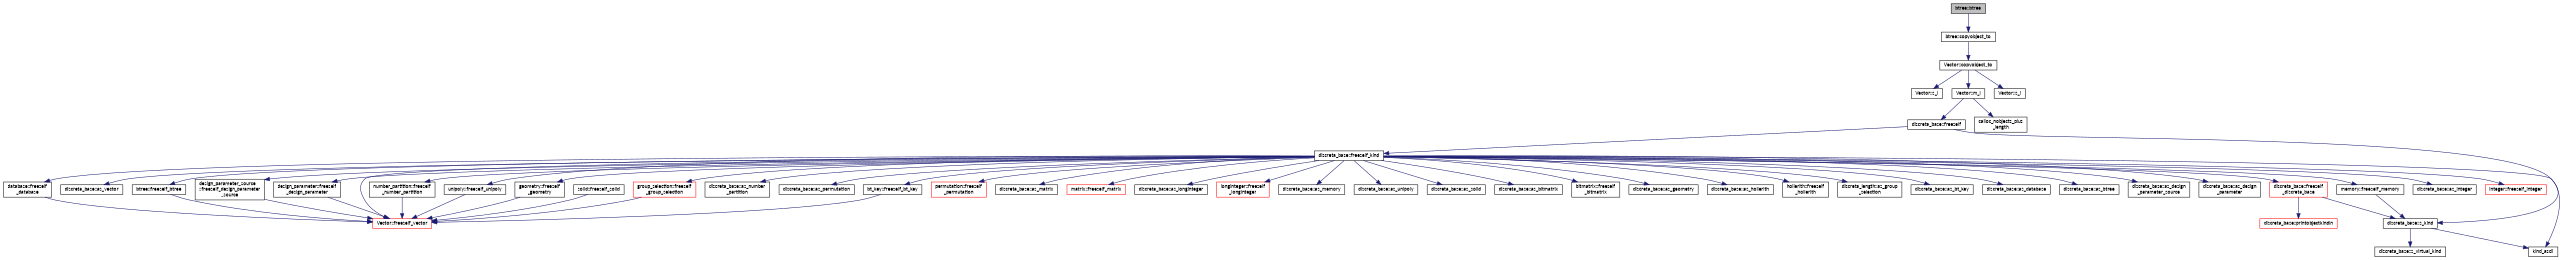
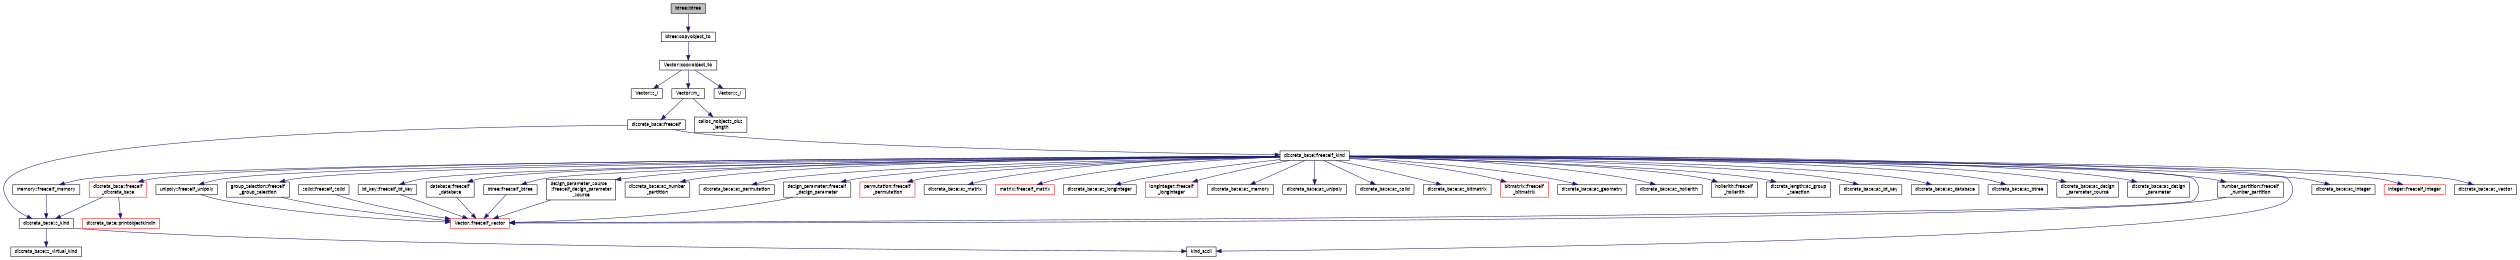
  digraph {
    fontname=Lato
    rankdir=TB
    node [color=black fillcolor=white fontname=Lato fontsize=10 shape=record style=filled]
    edge [color=midnightblue fontname=Lato fontsize=10 labelfontname=Helvetica labelfontsize=10 style=solid]
    n1 [fillcolor=grey75 fontcolor=black height=0.2 label="btree::btree" width=0.4]
    n2 [height=0.2 label="btree::copyobject_to" width=0.4]
    n3 [height=0.2 label="Vector::copyobject_to" width=0.4]
    n4 [height=0.2 label="Vector::s_l" width=0.4]
    n5 [height=0.2 label="Vector::m_l" width=0.4]
    n6 [height=0.2 label="Vector::s_i" width=0.4]
    n7 [height=0.2 label="discreta_base::freeself" width=0.4]
    n8 [height=0.2 label="calloc_nobjects_plus\l_length" width=0.4]
    n9 [height=0.2 label="discreta_base::freeself_kind" width=0.4]
    n10 [height=0.2 label="discreta_base::s_kind" width=0.4]
    n11 [color=red height=0.2 label="discreta_base::freeself\l_discreta_base" width=0.4]
    n12 [height=0.2 label=kind_ascii width=0.4]
    n13 [height=0.2 label="discreta_base::as_integer" width=0.4]
    n14 [color=red height=0.2 label="integer::freeself_integer" width=0.4]
    n15 [height=0.2 label="discreta_base::as_vector" width=0.4]
    n16 [color=red height=0.2 label="Vector::freeself_vector" width=0.4]
    n17 [height=0.2 label="discreta_base::as_number\l_partition" width=0.4]
    n18 [height=0.2 label="number_partition::freeself\l_number_partition" width=0.4]
    n19 [height=0.2 label="discreta_base::as_permutation" width=0.4]
    n20 [color=red height=0.2 label="permutation::freeself\l_permutation" width=0.4]
    n21 [height=0.2 label="discreta_base::as_matrix" width=0.4]
    n22 [color=red height=0.2 label="matrix::freeself_matrix" width=0.4]
    n23 [height=0.2 label="discreta_base::as_longinteger" width=0.4]
    n24 [color=red height=0.2 label="longinteger::freeself\l_longinteger" width=0.4]
    n25 [height=0.2 label="discreta_base::as_memory" width=0.4]
    n26 [height=0.2 label="memory::freeself_memory" width=0.4]
    n27 [height=0.2 label="discreta_base::as_unipoly" width=0.4]
    n28 [height=0.2 label="unipoly::freeself_unipoly" width=0.4]
    n29 [height=0.2 label="discreta_base::as_solid" width=0.4]
    n30 [height=0.2 label="discreta_base::as_bitmatrix" width=0.4]
-   n31 [height=0.2 label="bitmatrix::freeself\l_bitmatrix" width=0.4]
+   n31 [color=red height=0.2 label="bitmatrix::freeself\l_bitmatrix" width=0.4]
    n32 [height=0.2 label="discreta_base::as_geometry" width=0.4]
-   n33 [height=0.2 label="geometry::freeself\l_geometry" width=0.4]
    n34 [height=0.2 label="discreta_base::as_hollerith" width=0.4]
    n35 [height=0.2 label="hollerith::freeself\l_hollerith" width=0.4]
    n36 [height=0.2 label="discreta_length::as_group\l_selection" width=0.4]
-   n37 [color=red height=0.2 label="group_selection::freeself\l_group_selection" width=0.4]
+   n37 [height=0.2 label="group_selection::freeself\l_group_selection" width=0.4]
    n38 [height=0.2 label="discreta_base::as_bt_key" width=0.4]
    n39 [height=0.2 label="bt_key::freeself_bt_key" width=0.4]
    n40 [height=0.2 label="discreta_base::as_database" width=0.4]
    n41 [height=0.2 label="database::freeself\l_database" width=0.4]
    n42 [height=0.2 label="discreta_base::as_btree" width=0.4]
    n43 [height=0.2 label="btree::freeself_btree" width=0.4]
    n44 [height=0.2 label="discreta_base::as_design\l_parameter_source" width=0.4]
    n45 [height=0.2 label="design_parameter_source\l::freeself_design_parameter\l_source" width=0.4]
    n46 [height=0.2 label="discreta_base::as_design\l_parameter" width=0.4]
    n47 [height=0.2 label="design_parameter::freeself\l_design_parameter" width=0.4]
    n48 [height=0.2 label="discreta_base::s_virtual_kind" width=0.4]
    n49 [color=red height=0.2 label="discreta_base::printobjectkindln" width=0.4]
    n50 [height=0.2 label="solid::freeself_solid" width=0.4]
    n1 -> n2
    n2 -> n3
    n3 -> n4
    n3 -> n5
    n3 -> n6
    n5 -> n7
    n5 -> n8
    n7 -> n9
    n7 -> n10
    n9 -> n11
    n9 -> n12
    n9 -> n13
    n9 -> n14
    n9 -> n15
    n9 -> n16
    n9 -> n17
    n9 -> n18
    n9 -> n19
    n9 -> n20
    n9 -> n21
    n9 -> n22
    n9 -> n23
    n9 -> n24
    n9 -> n25
    n9 -> n26
    n9 -> n27
    n9 -> n28
    n9 -> n29
    n9 -> n30
    n9 -> n31
    n9 -> n32
-   n9 -> n33
    n9 -> n34
    n9 -> n35
    n9 -> n36
    n9 -> n37
    n9 -> n38
    n9 -> n39
    n9 -> n40
    n9 -> n41
    n9 -> n42
    n9 -> n43
    n9 -> n44
    n9 -> n45
    n9 -> n46
    n9 -> n47
    n10 -> n12
    n10 -> n48
    n11 -> n10
    n11 -> n49
    n18 -> n16
    n26 -> n10
    n28 -> n16
-   n33 -> n16
    n37 -> n16
    n39 -> n16
    n41 -> n16
    n43 -> n16
    n45 -> n16
    n47 -> n16
    n50 -> n16
  }
